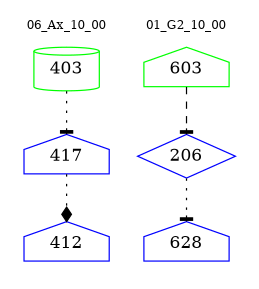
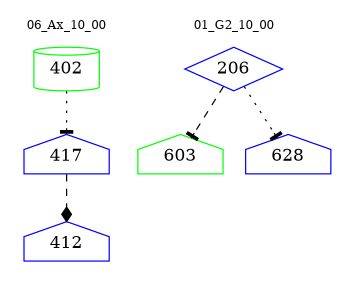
  digraph {
    node [color=blue shape=house]
    edge [arrowhead=tee color=black style=dashed]
    n1 [label=417]
-   n2 [color=green label=403 shape=cylinder]
+   n2 [color=green label=402 shape=cylinder]
    n3 [label=412]
    n4 [label=206 shape=diamond]
    n5 [color=green label=603]
    n6 [label=628]
    subgraph cluster_1 {
      color=white
      fontsize=10
      label="06_Ax_10_00"
      n1
      n2
      n3
    }
    subgraph cluster_2 {
      color=white
      fontsize=10
      label="01_G2_10_00"
      n4
      n5
      n6
    }
-   n1 -> n3 [arrowhead=diamond style=dotted]
+   n1 -> n3 [arrowhead=diamond]
    n2 -> n1 [style=dotted]
-   n5 -> n4
+   n4 -> n5
    n4 -> n6 [style=dotted]
  }
